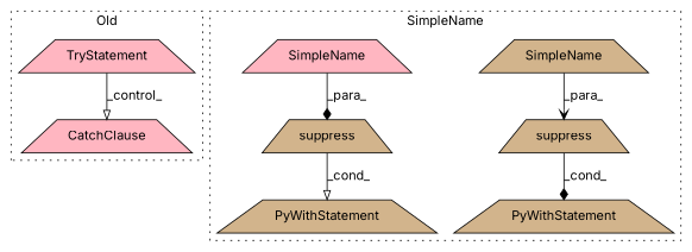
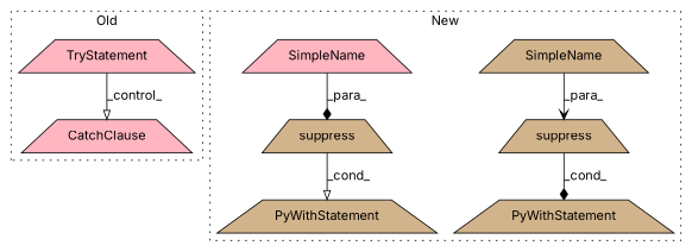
  digraph {
    fontname=Inter
    node [a=32 l="9,1" shape=trapezium style=filled fillcolor=tan fontname=Inter]
    edge [arrowhead=onormal fontname=Inter]
    n1 [a=54 l=4 label=TryStatement s=2159 fillcolor=lightpink]
    n2 [a=12 l="11,2" label=CatchClause s="2259,2290" fillcolor=lightpink]
    n3 [label=suppress s="2321,2338"]
    n4 [a=104 l="10,2" label=PyWithStatement s="2311,2339"]
    n5 [label=suppress s="2192,2209"]
    n6 [a=104 l="10,2" label=PyWithStatement s="2182,2210"]
    n7 [a=42 l=8 label=SimpleName s=2201]
    n8 [a=42 l=8 label=SimpleName s=2330 fillcolor=lightpink]
    subgraph cluster_1 {
      label=Old
      style=dotted
      n1
      n2
    }
    subgraph cluster_2 {
-     label=SimpleName
+     label=New
      style=dotted
      n3
      n4
      n5
      n6
      n7
      n8
    }
    n1 -> n2 [label=_control_]
    n3 -> n4 [label=_cond_]
    n5 -> n6 [label=_cond_ arrowhead=diamond]
    n7 -> n5 [label=_para_ arrowhead=vee]
    n8 -> n3 [label=_para_ arrowhead=diamond]
  }
